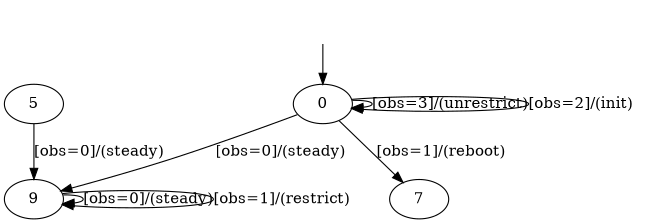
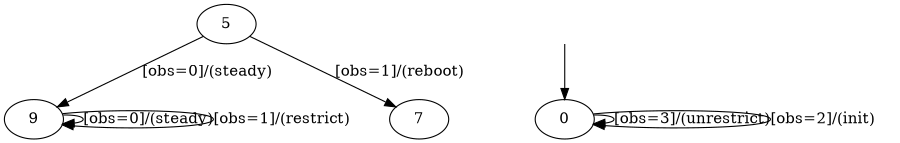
  digraph {
    9
    5
    7
    0
    __init [style=invis width=0]
    9 -> 9 [label="[obs=0]/(steady)"]
    9 -> 9 [label="[obs=1]/(restrict)"]
    5 -> 9 [label="[obs=0]/(steady)"]
-   0 -> 7 [label="[obs=1]/(reboot)"]
-   0 -> 9 [label="[obs=0]/(steady)"]
+   5 -> 7 [label="[obs=1]/(reboot)"]
    0 -> 0 [label="[obs=3]/(unrestrict)"]
    0 -> 0 [label="[obs=2]/(init)"]
    __init -> 0
  }
